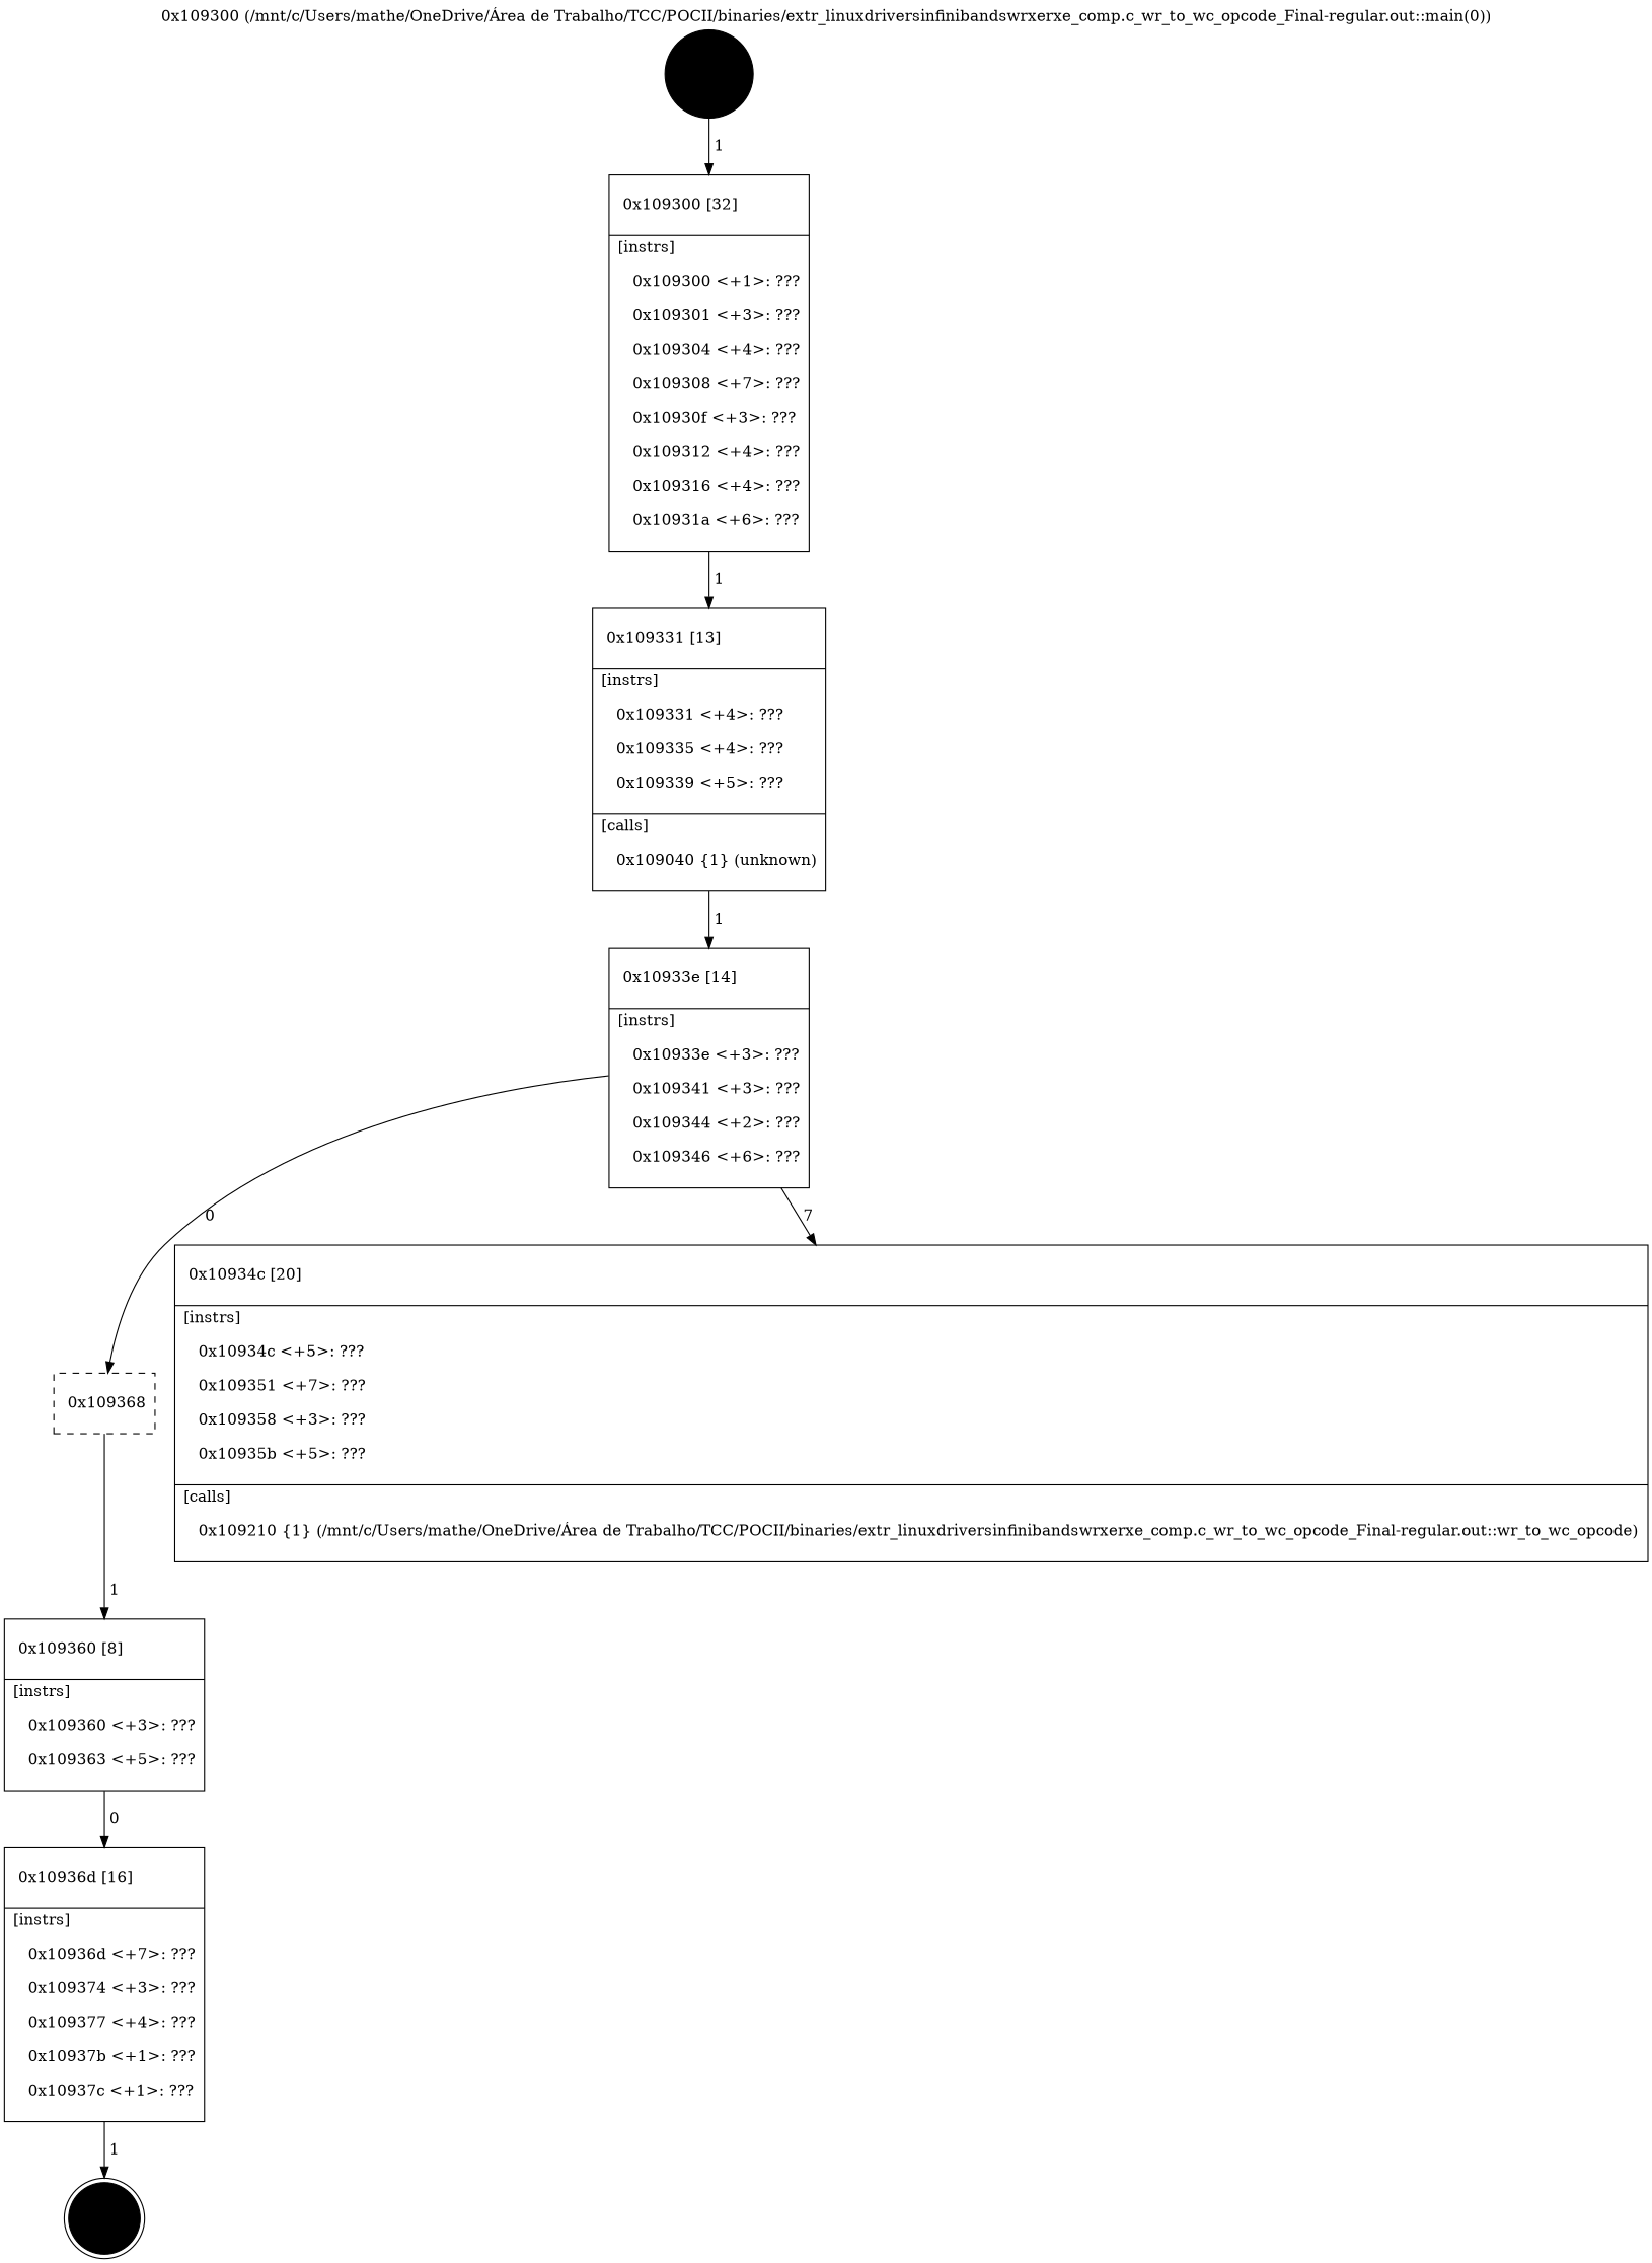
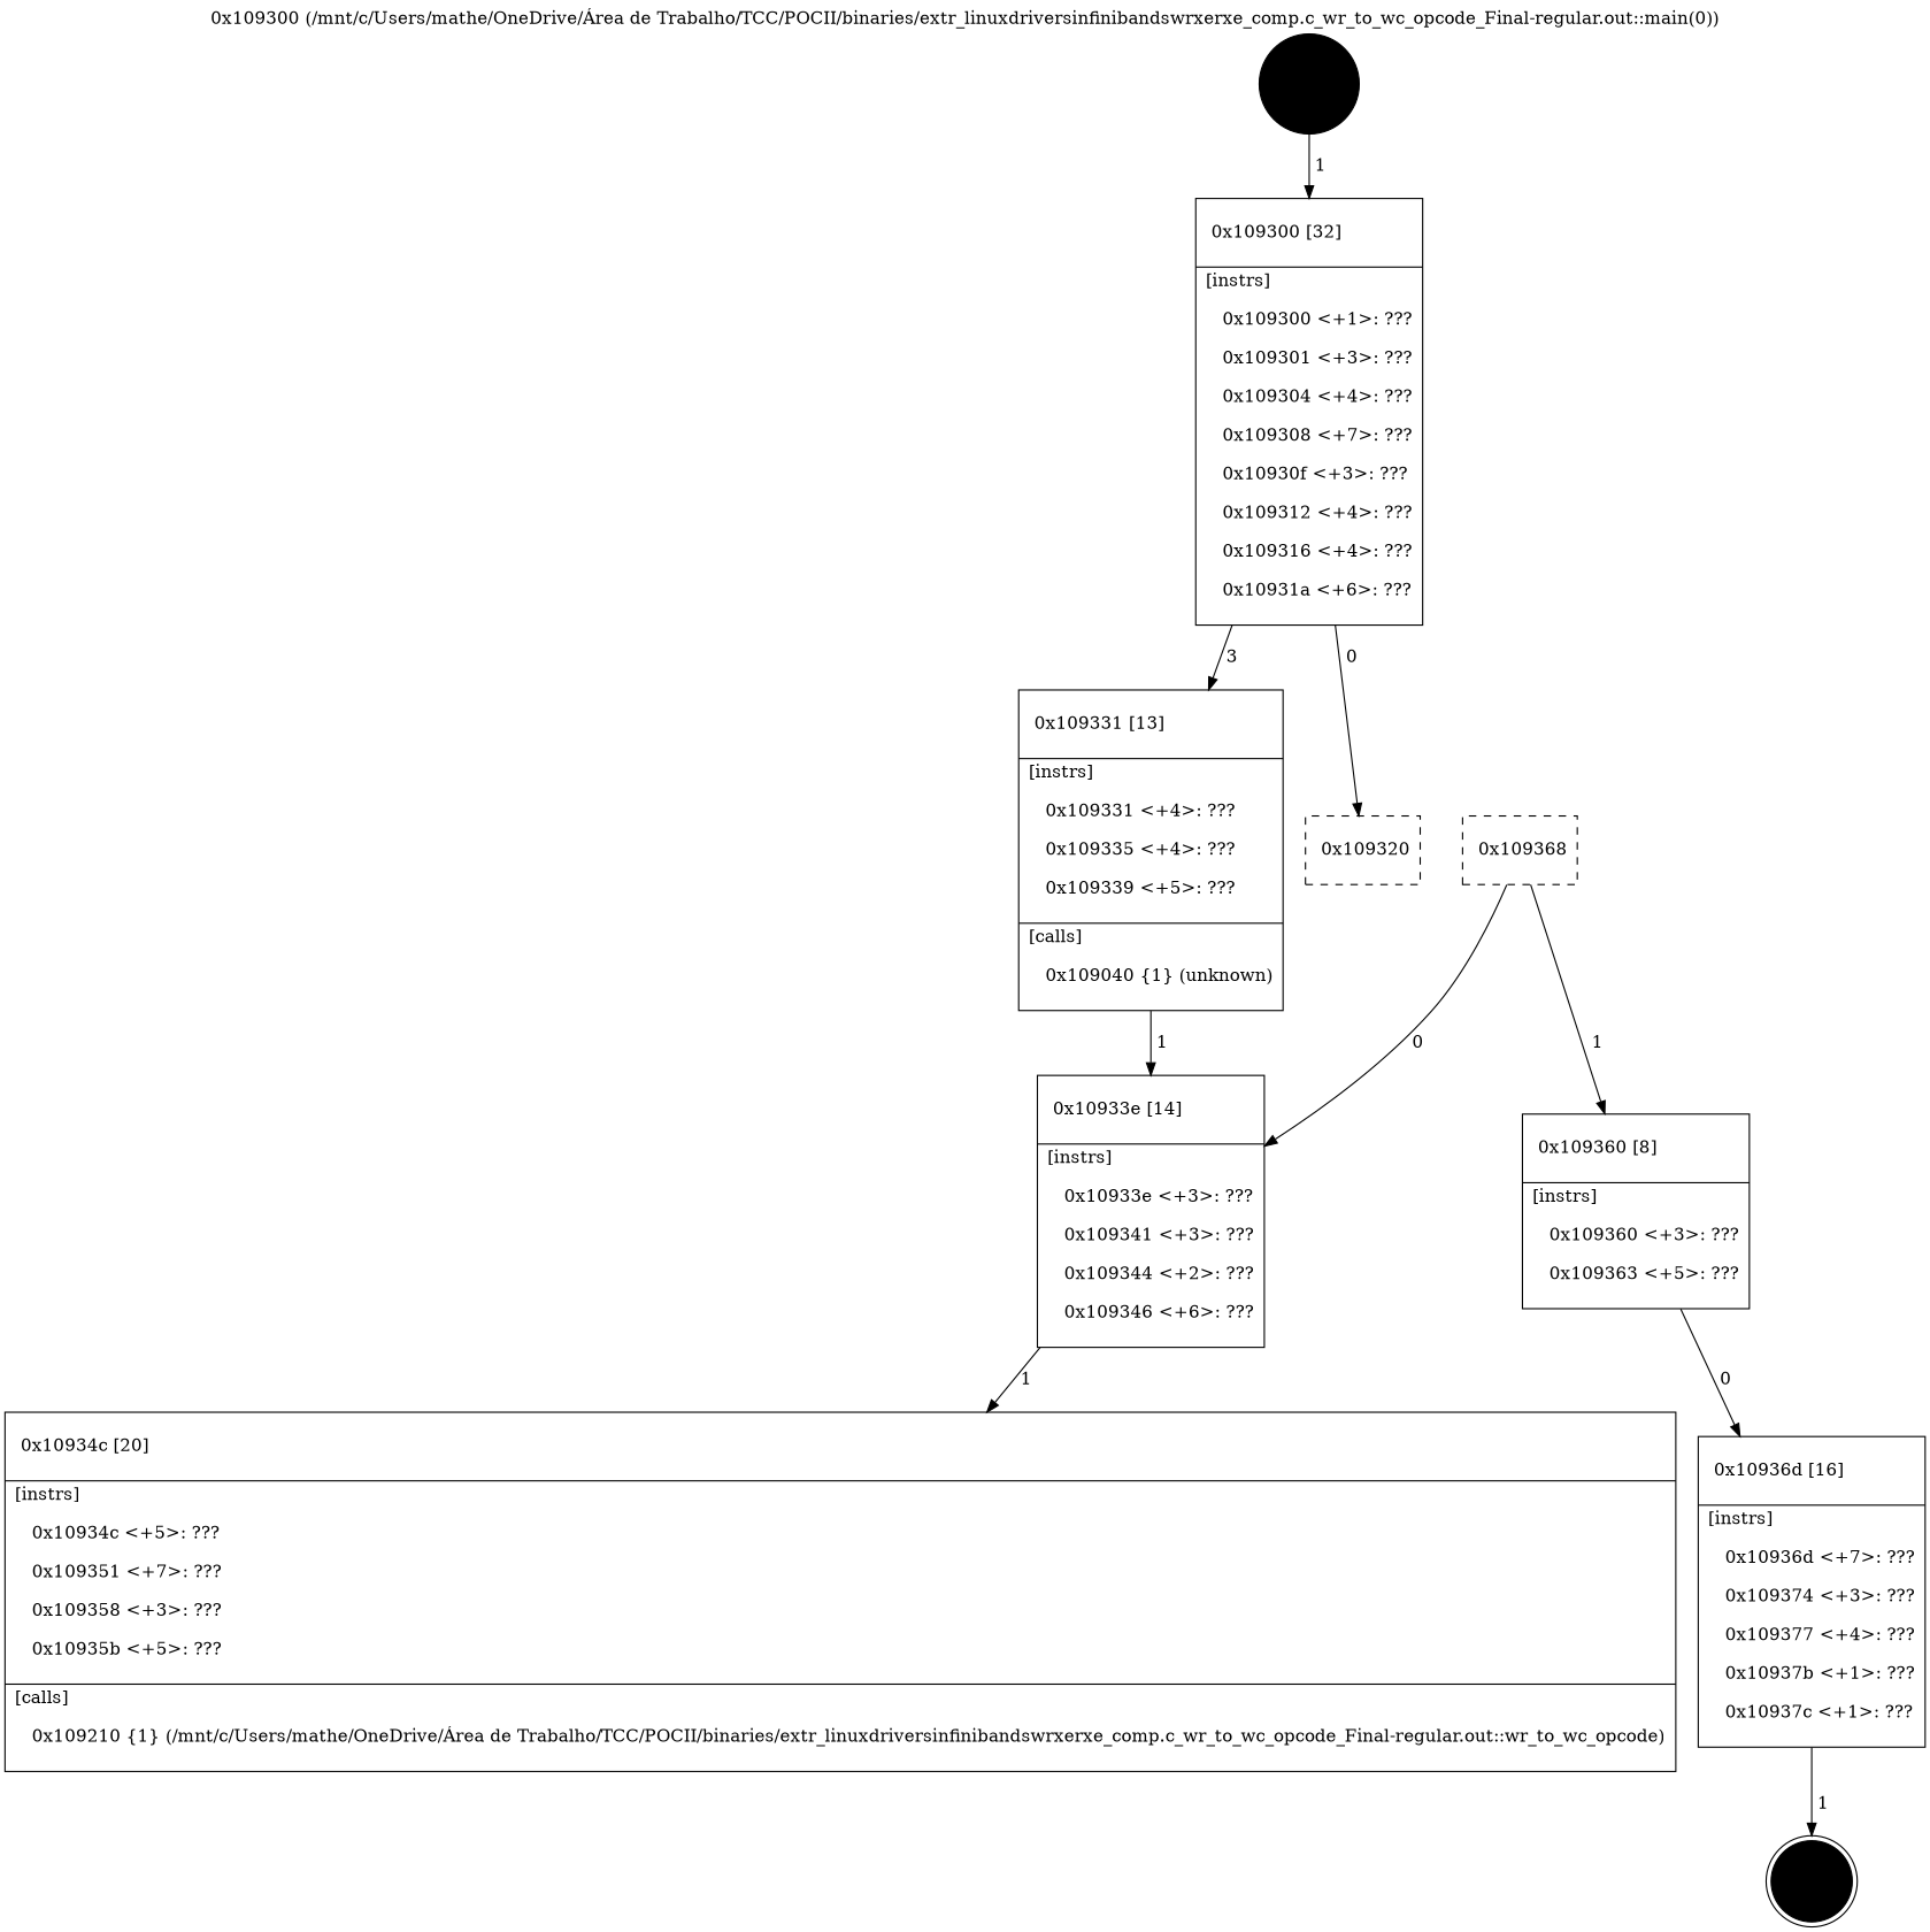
  digraph {
    label="0x109300 (/mnt/c/Users/mathe/OneDrive/Área de Trabalho/TCC/POCII/binaries/extr_linuxdriversinfinibandswrxerxe_comp.c_wr_to_wc_opcode_Final-regular.out::main(0))"
    labelloc=t
    node [shape=record]
    Entry [fillcolor=black height=0.3 shape=circle style=filled width=0.3]
    n2 [label="{\n     0x109300 [32]\l\n     | [instrs]\l\n     &nbsp;&nbsp;0x109300 \<+1\>: ???\l\n     &nbsp;&nbsp;0x109301 \<+3\>: ???\l\n     &nbsp;&nbsp;0x109304 \<+4\>: ???\l\n     &nbsp;&nbsp;0x109308 \<+7\>: ???\l\n     &nbsp;&nbsp;0x10930f \<+3\>: ???\l\n     &nbsp;&nbsp;0x109312 \<+4\>: ???\l\n     &nbsp;&nbsp;0x109316 \<+4\>: ???\l\n     &nbsp;&nbsp;0x10931a \<+6\>: ???\l\n  }"]
    n3 [label="{\n     0x109331 [13]\l\n     | [instrs]\l\n     &nbsp;&nbsp;0x109331 \<+4\>: ???\l\n     &nbsp;&nbsp;0x109335 \<+4\>: ???\l\n     &nbsp;&nbsp;0x109339 \<+5\>: ???\l\n     | [calls]\l\n     &nbsp;&nbsp;0x109040 \{1\} (unknown)\l\n  }"]
+   n4 [label="{\n     0x109320\l\n  }" style=dashed]
    n5 [label="{\n     0x10933e [14]\l\n     | [instrs]\l\n     &nbsp;&nbsp;0x10933e \<+3\>: ???\l\n     &nbsp;&nbsp;0x109341 \<+3\>: ???\l\n     &nbsp;&nbsp;0x109344 \<+2\>: ???\l\n     &nbsp;&nbsp;0x109346 \<+6\>: ???\l\n  }"]
    n6 [label="{\n     0x109368\l\n  }" style=dashed]
    n7 [label="{\n     0x10934c [20]\l\n     | [instrs]\l\n     &nbsp;&nbsp;0x10934c \<+5\>: ???\l\n     &nbsp;&nbsp;0x109351 \<+7\>: ???\l\n     &nbsp;&nbsp;0x109358 \<+3\>: ???\l\n     &nbsp;&nbsp;0x10935b \<+5\>: ???\l\n     | [calls]\l\n     &nbsp;&nbsp;0x109210 \{1\} (/mnt/c/Users/mathe/OneDrive/Área de Trabalho/TCC/POCII/binaries/extr_linuxdriversinfinibandswrxerxe_comp.c_wr_to_wc_opcode_Final-regular.out::wr_to_wc_opcode)\l\n  }"]
    n8 [label="{\n     0x109360 [8]\l\n     | [instrs]\l\n     &nbsp;&nbsp;0x109360 \<+3\>: ???\l\n     &nbsp;&nbsp;0x109363 \<+5\>: ???\l\n  }"]
    n9 [label="{\n     0x10936d [16]\l\n     | [instrs]\l\n     &nbsp;&nbsp;0x10936d \<+7\>: ???\l\n     &nbsp;&nbsp;0x109374 \<+3\>: ???\l\n     &nbsp;&nbsp;0x109377 \<+4\>: ???\l\n     &nbsp;&nbsp;0x10937b \<+1\>: ???\l\n     &nbsp;&nbsp;0x10937c \<+1\>: ???\l\n  }"]
    Exit [fillcolor=black height=0.3 peripheries=2 shape=circle style=filled width=0.3]
    Entry -> n2 [label=" 1"]
-   n2 -> n3 [label=" 1"]
+   n2 -> n3 [label=" 3"]
+   n2 -> n4 [label=" 0"]
    n3 -> n5 [label=" 1"]
-   n5 -> n6 [label=" 0"]
-   n5 -> n7 [label=" 7"]
+   n6 -> n5 [label=" 0"]
+   n5 -> n7 [label=" 1"]
    n6 -> n8 [label=" 1"]
    n8 -> n9 [label=" 0"]
    n9 -> Exit [label=" 1"]
  }
